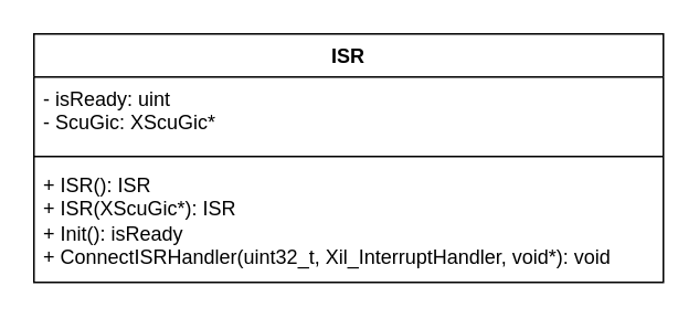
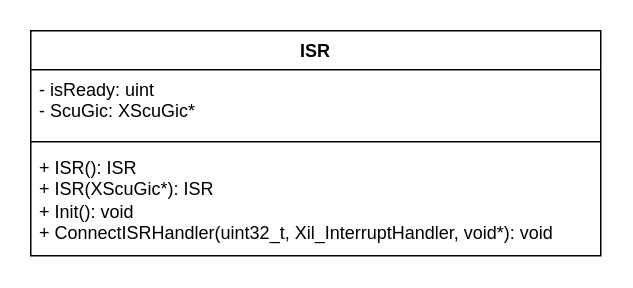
  <mxCell id="0" />
  <mxCell id="1" parent="0" />
  <mxCell id="2" value="ISR" style="swimlane;fontStyle=1;align=center;verticalAlign=top;childLayout=stackLayout;horizontal=1;startSize=26;horizontalStack=0;resizeParent=1;resizeParentMax=0;resizeLast=0;collapsible=1;marginBottom=0;whiteSpace=wrap;html=1;" vertex="1" parent="1"><mxGeometry x="20" y="20" width="380" height="150" as="geometry" /></mxCell>
  <mxCell id="3" value="- isReady: uint&lt;br&gt;- ScuGic: XScuGic*" style="text;strokeColor=none;fillColor=none;align=left;verticalAlign=top;spacingLeft=4;spacingRight=4;overflow=hidden;rotatable=0;points=[[0,0.5],[1,0.5]];portConstraint=eastwest;whiteSpace=wrap;html=1;" vertex="1" parent="2"><mxGeometry y="26" width="380" height="44" as="geometry" /></mxCell>
  <mxCell id="4" value="" style="line;strokeWidth=1;fillColor=none;align=left;verticalAlign=middle;spacingTop=-1;spacingLeft=3;spacingRight=3;rotatable=0;labelPosition=right;points=[];portConstraint=eastwest;strokeColor=inherit;" vertex="1" parent="2"><mxGeometry y="70" width="380" height="8" as="geometry" /></mxCell>
- <mxCell id="5" value="+ ISR(): ISR&lt;br&gt;+ ISR(XScuGic*): ISR&lt;br&gt;+ Init(): isReady&lt;br&gt;+ ConnectISRHandler(uint32_t, Xil_InterruptHandler, void*): void" style="text;strokeColor=none;fillColor=none;align=left;verticalAlign=top;spacingLeft=4;spacingRight=4;overflow=hidden;rotatable=0;points=[[0,0.5],[1,0.5]];portConstraint=eastwest;whiteSpace=wrap;html=1;" vertex="1" parent="2"><mxGeometry y="78" width="380" height="72" as="geometry" /></mxCell>
+ <mxCell id="5" value="+ ISR(): ISR&lt;br&gt;+ ISR(XScuGic*): ISR&lt;br&gt;+ Init(): void&lt;br&gt;+ ConnectISRHandler(uint32_t, Xil_InterruptHandler, void*): void" style="text;strokeColor=none;fillColor=none;align=left;verticalAlign=top;spacingLeft=4;spacingRight=4;overflow=hidden;rotatable=0;points=[[0,0.5],[1,0.5]];portConstraint=eastwest;whiteSpace=wrap;html=1;" vertex="1" parent="2"><mxGeometry y="78" width="380" height="72" as="geometry" /></mxCell>
